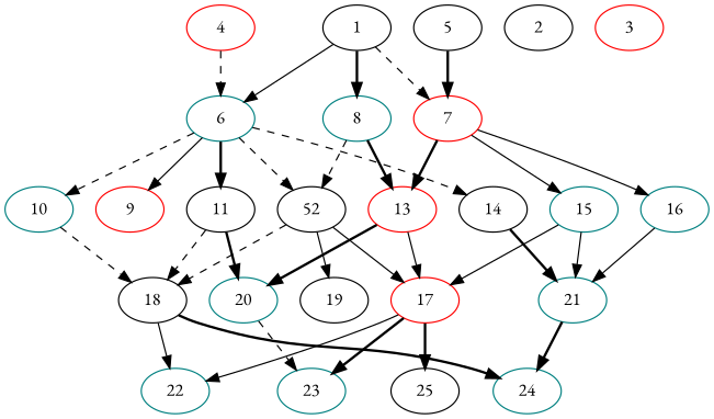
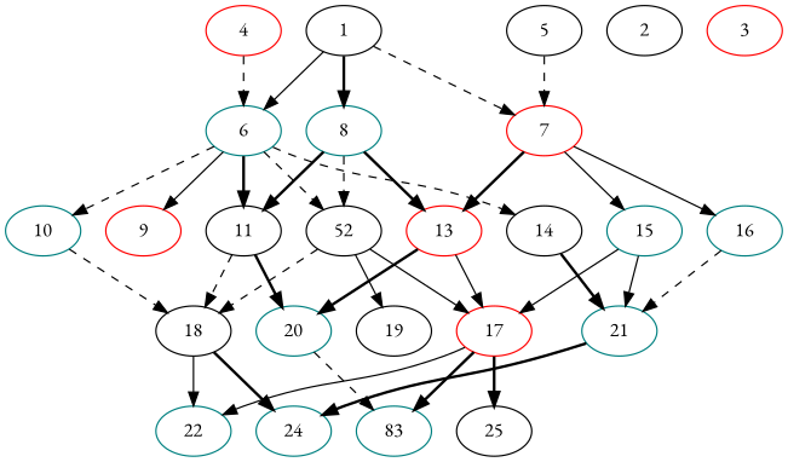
  digraph {
    fontname="EB Garamond"
    node [alpha=0.04 color=teal fontname="EB Garamond"]
    edge [fontname="EB Garamond" style=solid]
    1 [alpha=0.20 color=black expect_size=5882408918012591]
    6 [alpha=0.00 expect_size=11651682165501836]
    7 [alpha=0.00 color=red expect_size=248842418863502000128]
    8 [alpha=0.15 expect_size=383247713004536]
    9 [color=red expect_size=85968868139702272]
    10 [alpha=0.13 expect_size=173920342035265760]
    11 [alpha=0.19 color=black expect_size=160400552806390528]
    n8 [alpha=0.07 color=black expect_size=40936381129251480 label=52]
    14 [alpha=0.07 color=black expect_size=30280704780664832000]
    13 [color=red expect_size=1478233997247483]
    15 [alpha=0.15 expect_size=5089180392665538]
    16 [alpha=0.13 expect_size=9349208943630483456]
    18 [alpha=0.09 color=black expect_size=604217710104253056]
    20 [expect_size=7134044715364747]
    17 [alpha=0.06 color=red expect_size=4007932308115343]
    19 [alpha=0.14 color=black expect_size=33137571820099076096]
    21 [alpha=0.10 expect_size=189640105610198]
    2 [alpha=0.13 color=black expect_size=173165876949333049344]
    3 [alpha=0.16 color=red expect_size=509078461815721]
    4 [alpha=0.20 color=red expect_size=40490208591872000000]
    5 [alpha=0.01 color=black expect_size=435959059712400]
    22 [alpha=0.06 expect_size=87627490234728448000]
    24 [alpha=0.05 expect_size=2512256044069914]
-   23 [alpha=0.10 expect_size=7847050808918016000]
+   23 [alpha=0.10 expect_size=7847050808918016000 label=83]
    25 [alpha=0.16 color=black expect_size=157669216889891454976]
    1 -> 6
    1 -> 7 [style=dashed]
    1 -> 8 [style=bold]
    6 -> 9
    6 -> 10 [style=dashed]
    6 -> 11 [style=bold]
    6 -> n8 [style=dashed]
    6 -> 14 [style=dashed]
    7 -> 13 [style=bold]
    7 -> 15
    7 -> 16
+   8 -> 11 [style=bold]
    8 -> n8 [style=dashed]
    8 -> 13 [style=bold]
    10 -> 18 [style=dashed]
    11 -> 18 [style=dashed]
    11 -> 20 [style=bold]
    n8 -> 18 [style=dashed]
    n8 -> 17
    n8 -> 19
    14 -> 21 [style=bold]
    13 -> 20 [style=bold]
    13 -> 17
    15 -> 17
    15 -> 21
-   16 -> 21
+   16 -> 21 [style=dashed]
    18 -> 22
    18 -> 24 [style=bold]
    20 -> 23 [style=dashed]
    17 -> 22
    17 -> 23 [style=bold]
    17 -> 25 [style=bold]
    21 -> 24 [style=bold]
    4 -> 6 [style=dashed]
-   5 -> 7 [style=bold]
+   5 -> 7 [style=dashed]
  }
